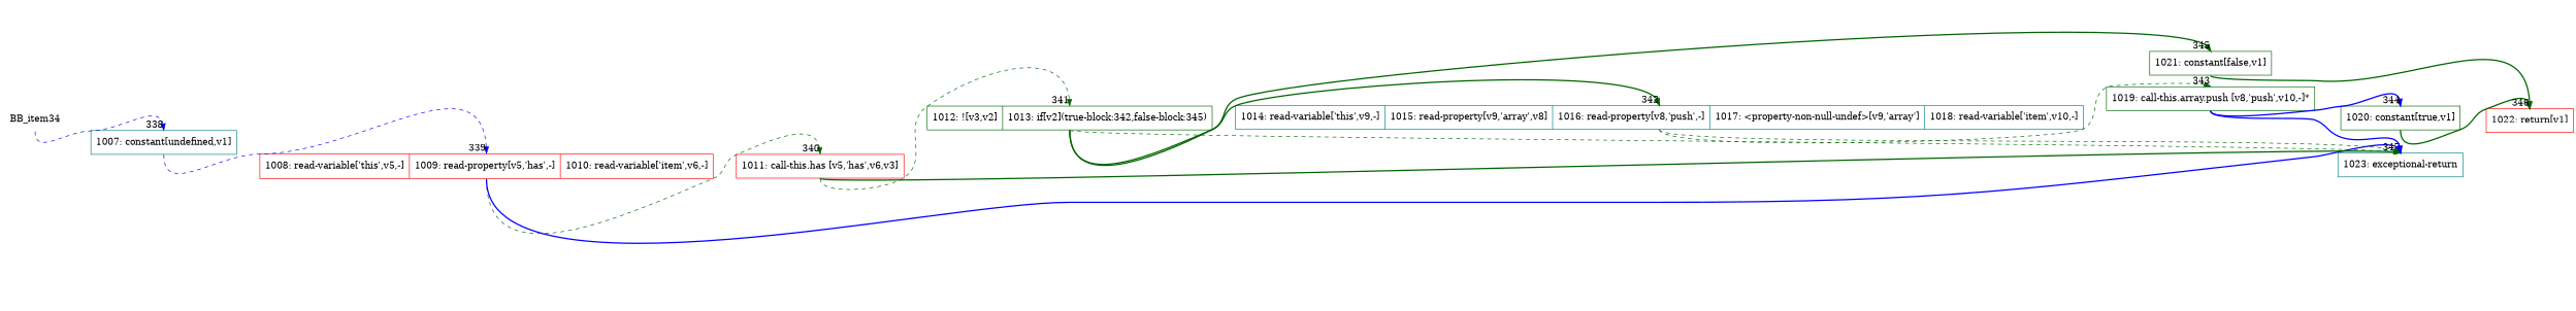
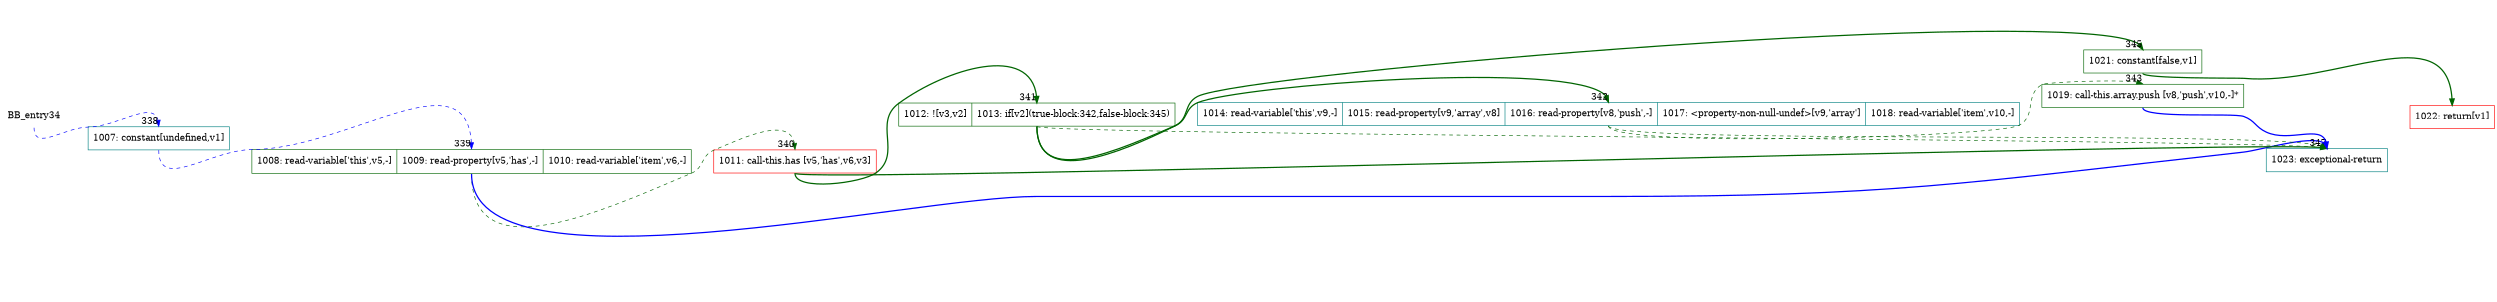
  digraph {
    fontname="DejaVu Serif"
    rankdir=LR
    node [color=darkgreen fontname="DejaVu Serif" shape=record]
    edge [color=darkgreen fontname="DejaVu Serif" headport=n style=bold tailport=s]
-   BB_entry34 [shape=none label=BB_item34]
+   BB_entry34 [shape=none]
    n2 [color=teal label="{1007: constant[undefined,v1]}"]
-   n3 [color=red label="{1008: read-variable['this',v5,-]|1009: read-property[v5,'has',-]|1010: read-variable['item',v6,-]}"]
+   n3 [label="{1008: read-variable['this',v5,-]|1009: read-property[v5,'has',-]|1010: read-variable['item',v6,-]}"]
    n4 [color=red label="{1011: call-this.has [v5,'has',v6,v3]}"]
    n5 [color=teal label="{1023: exceptional-return}"]
    n6 [label="{1012: ![v3,v2]|1013: if[v2](true-block:342,false-block:345)}"]
    n7 [color=teal label="{1014: read-variable['this',v9,-]|1015: read-property[v9,'array',v8]|1016: read-property[v8,'push',-]|1017: \<property-non-null-undef\>[v9,'array']|1018: read-variable['item',v10,-]}"]
    n8 [label="{1021: constant[false,v1]}"]
    n9 [label="{1019: call-this.array.push [v8,'push',v10,-]*}"]
    n10 [color=red label="{1022: return[v1]}"]
-   n11 [label="{1020: constant[true,v1]}"]
    BB_entry34 -> n2 [color=blue headlabel="    338" style=dashed]
    n2 -> n3 [color=blue headlabel="      339" style=dashed]
    n3 -> n4 [headlabel="      340" style=dashed]
    n3 -> n5 [color=blue headlabel="      347"]
    n4 -> n5
-   n4 -> n6 [headlabel="      341" style=dashed]
+   n4 -> n6 [headlabel="      341"]
    n6 -> n5 [style=dashed]
    n6 -> n7 [headlabel="      342"]
    n6 -> n8 [headlabel="      345"]
    n7 -> n5 [style=dashed]
    n7 -> n9 [headlabel="      343" style=dashed]
    n8 -> n10
    n9 -> n5 [color=blue]
-   n9 -> n11 [color=blue headlabel="      344"]
-   n11 -> n10 [headlabel="      346"]
  }
